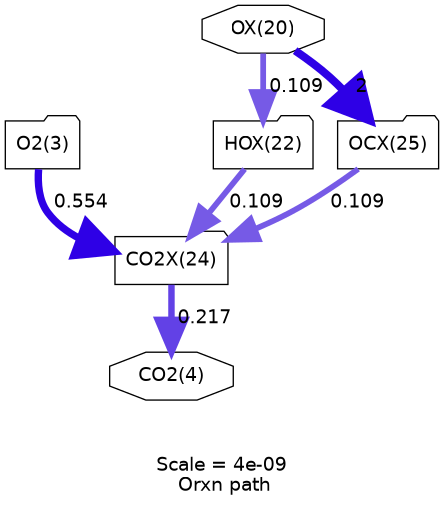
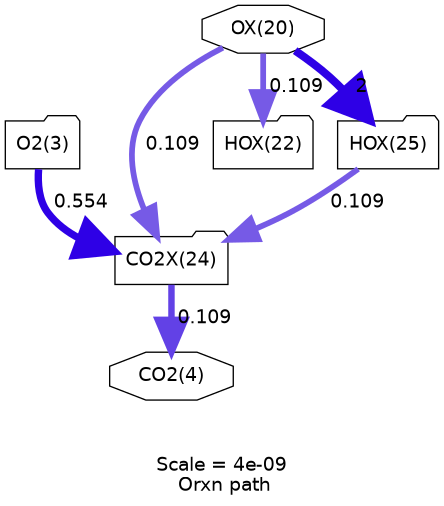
  digraph {
    fontname=Helvetica
    label="Scale = 4e-09\l Orxn path"
    node [fontname=Helvetica shape=folder]
    edge [arrowsize=2.16 color="0.7, 0.609, 0.9" fontname=Helvetica style="setlinewidth(4.32)"]
    n1 [label="O2(3)"]
    n2 [label="CO2X(24)"]
    n3 [label="OX(20)" shape=octagon]
    n4 [label="HOX(22)"]
-   n5 [label="OCX(25)"]
+   n5 [label="HOX(25)"]
    n6 [label="CO2(4)" shape=octagon]
    n1 -> n2 [arrowsize=2.78 color="0.7, 1.05, 0.9" label=" 0.554" style="setlinewidth(5.55)"]
-   n2 -> n6 [arrowsize=2.42 color="0.7, 0.717, 0.9" label=" 0.217" style="setlinewidth(4.85)"]
+   n2 -> n6 [arrowsize=2.42 color="0.7, 0.717, 0.9" label=" 0.109" style="setlinewidth(4.85)"]
    n3 -> n4 [label=" 0.109"]
    n3 -> n5 [arrowsize=3 color="0.7, 1.5, 0.9" label=" 2" style="setlinewidth(6)"]
-   n4 -> n2 [label=" 0.109"]
+   n3 -> n2 [label=" 0.109"]
    n5 -> n2 [label=" 0.109"]
  }
